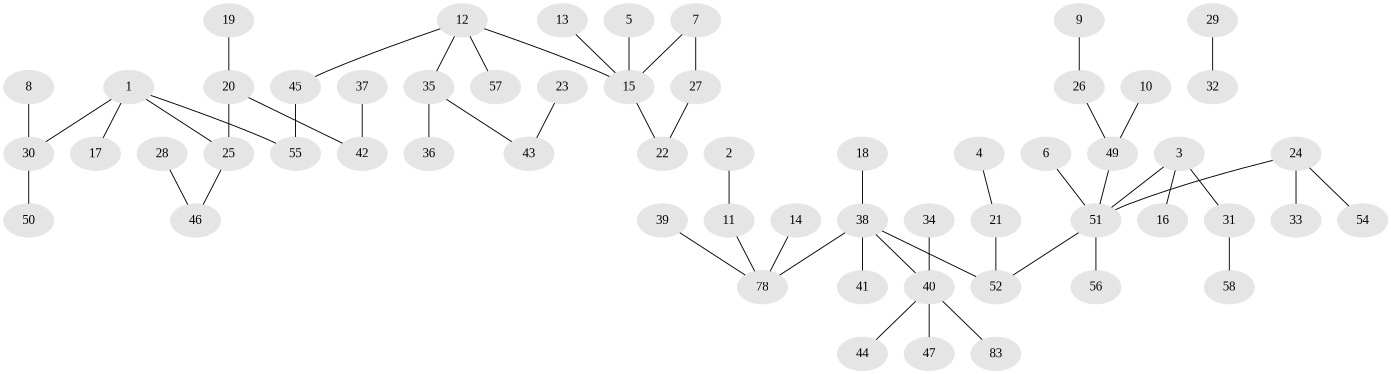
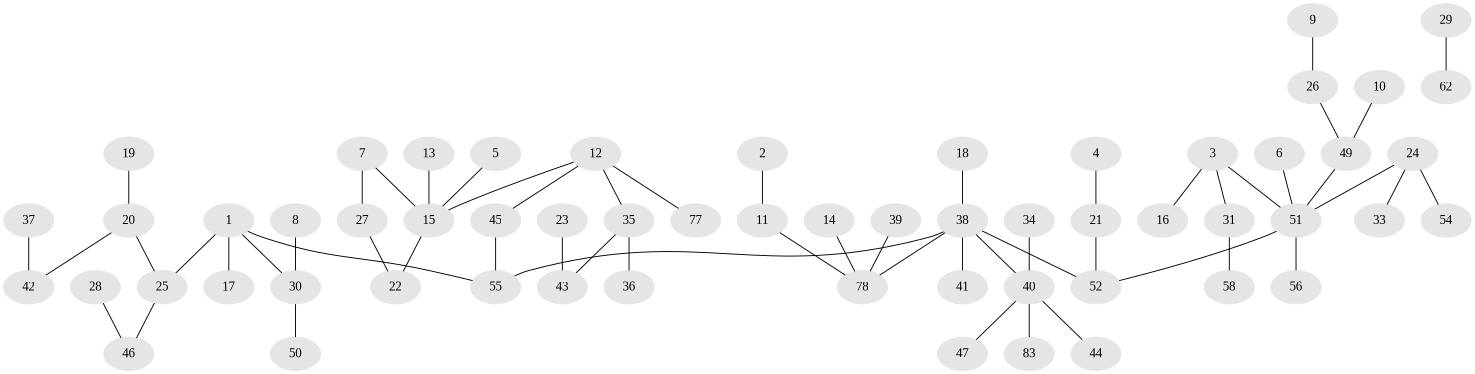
  graph {
    fontname="Liberation Serif"
    node [color=gray90 fontname="Liberation Serif" style=filled]
    edge [fontname="Liberation Serif" weight=1.0]
    1
    17
    25
    30
    55
    46
    50
    2
    11
    n10 [label=78]
    3
    16
    31
    51
    58
    52
    56
    4
    21
    5
    15
    22
    6
    7
    27
    8
    9
    26
    49
    10
    12
    35
    45
-   57
+   57 [label=77]
    43
    36
    13
    14
    18
    38
    40
    41
    19
    20
    42
    23
    24
    33
    54
    29
-   32
+   32 [label=62]
    28
    34
    44
    47
    n56 [label=83]
    37
    39
    1 -- 17
    1 -- 25
    1 -- 30
    1 -- 55
    25 -- 46
    30 -- 50
    2 -- 11
    11 -- n10
    3 -- 16
    3 -- 31
    3 -- 51
    31 -- 58
    51 -- 52
    51 -- 56
    4 -- 21
    21 -- 52
    5 -- 15
    15 -- 22
    6 -- 51
    7 -- 15
    7 -- 27
    27 -- 22
    8 -- 30
    9 -- 26
    26 -- 49
    49 -- 51
    10 -- 49
    12 -- 15
    12 -- 35
    12 -- 45
    12 -- 57
    35 -- 43
    35 -- 36
    45 -- 55
    13 -- 15
    14 -- n10
    18 -- 38
+   38 -- 55
    38 -- n10
    38 -- 52
    38 -- 40
    38 -- 41
    40 -- 44
    40 -- 47
    40 -- n56
    19 -- 20
    20 -- 25
    20 -- 42
    23 -- 43
    24 -- 51
    24 -- 33
    24 -- 54
    29 -- 32
    28 -- 46
    34 -- 40
    37 -- 42
    39 -- n10
  }
